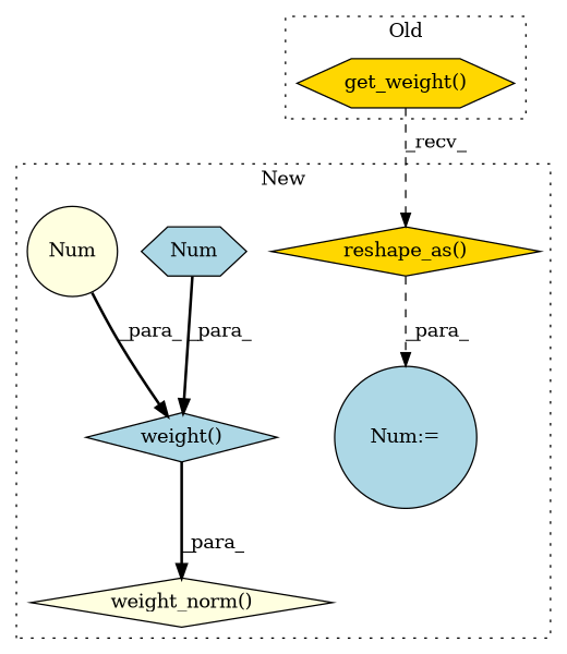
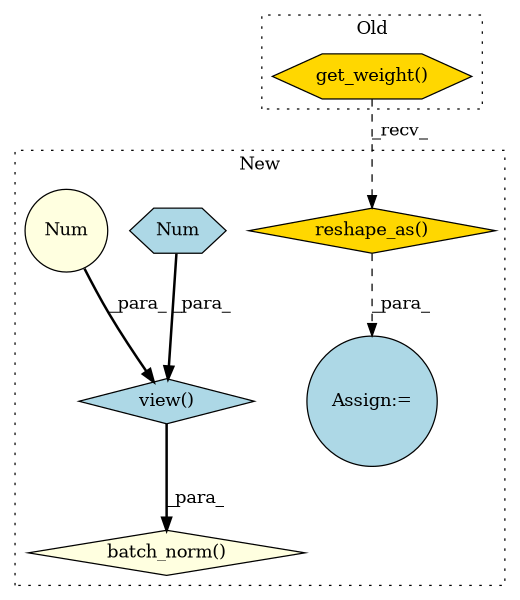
  digraph {
    node [a=75 fillcolor=lightblue shape=diamond style=filled]
    edge [style=bold]
-   n1 [l="17,1" label="weight()" s="5099,5140"]
-   n2 [fillcolor=lightyellow l="26,109" label="weight_norm()" s="5073,5153"]
+   n1 [l="17,1" label="view()" s="5099,5140"]
+   n2 [fillcolor=lightyellow l="26,109" label="batch_norm()" s="5073,5153"]
    n3 [fillcolor=gold l="201,1" label="reshape_as()" s="5073,5285"]
    n4 [a=76 l=1 label=Num s=5116 shape=hexagon]
    n5 [a=76 fillcolor=lightyellow l=2 label=Num s=5138 shape=circle]
-   n6 [a=68 l=3 label="Num:=" s=5070 shape=circle]
+   n6 [a=68 l=3 label="Assign:=" s=5070 shape=circle]
    n7 [fillcolor=gold l=17 label="get_weight()" s=6775 shape=hexagon]
    subgraph cluster_1 {
      label=New
      style=dotted
      n1
      n2
      n3
      n4
      n5
      n6
    }
    subgraph cluster_2 {
      label=Old
      style=dotted
      n7
    }
    n1 -> n2 [label=_para_]
    n3 -> n6 [label=_para_ style=dashed]
    n4 -> n1 [label=_para_]
    n5 -> n1 [label=_para_]
    n7 -> n3 [label=_recv_ style=dashed]
  }
